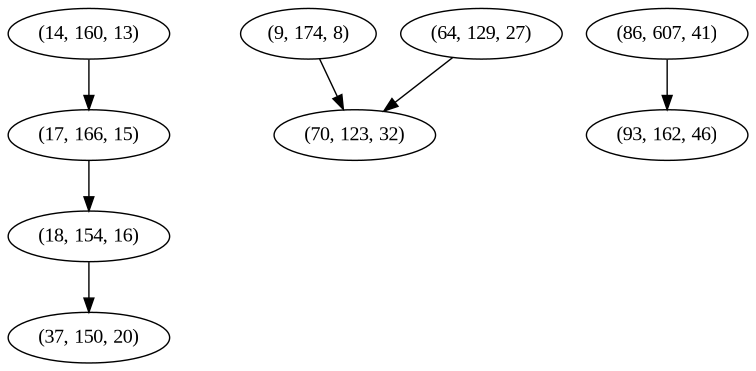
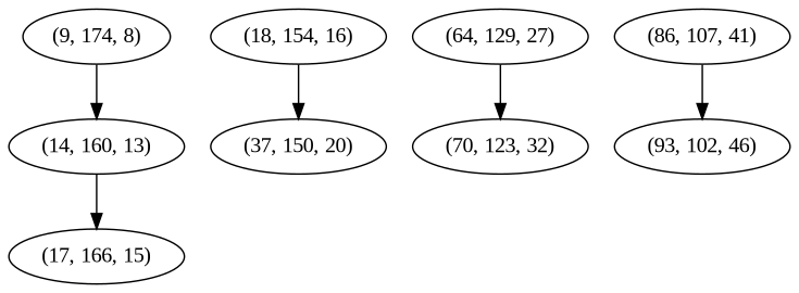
  digraph {
    fontname="Liberation Serif"
    node [fontname="Liberation Serif"]
    edge [fontname="Liberation Serif"]
    n1 [label="(14, 160, 13)"]
    "(9, 174, 8)"
    "(17, 166, 15)"
    "(18, 154, 16)"
    "(37, 150, 20)"
    "(64, 129, 27)"
    "(70, 123, 32)"
-   "(86, 107, 41)" [label="(86, 607, 41)"]
-   "(93, 102, 46)" [label="(93, 162, 46)"]
+   "(86, 107, 41)"
+   "(93, 102, 46)"
    n1 -> "(17, 166, 15)"
-   "(9, 174, 8)" -> "(70, 123, 32)"
-   "(17, 166, 15)" -> "(18, 154, 16)"
+   "(9, 174, 8)" -> n1
    "(18, 154, 16)" -> "(37, 150, 20)"
    "(64, 129, 27)" -> "(70, 123, 32)"
    "(86, 107, 41)" -> "(93, 102, 46)"
  }
